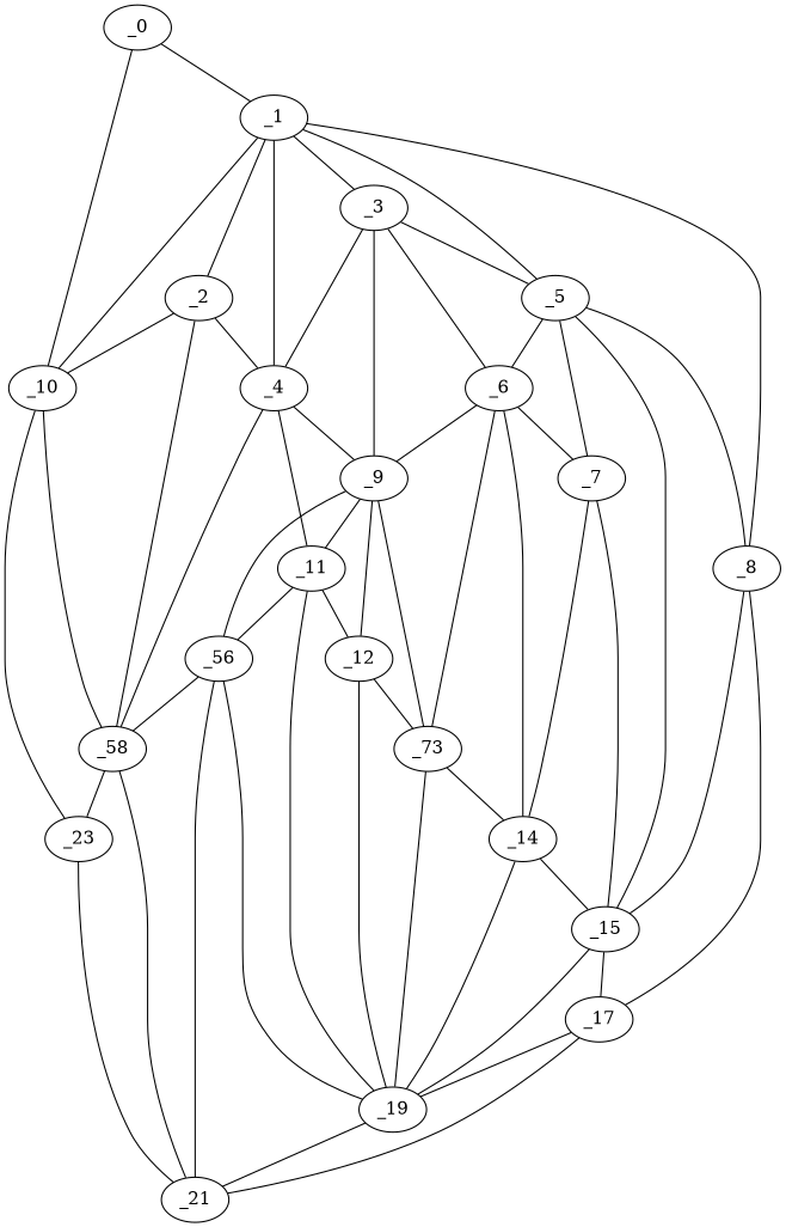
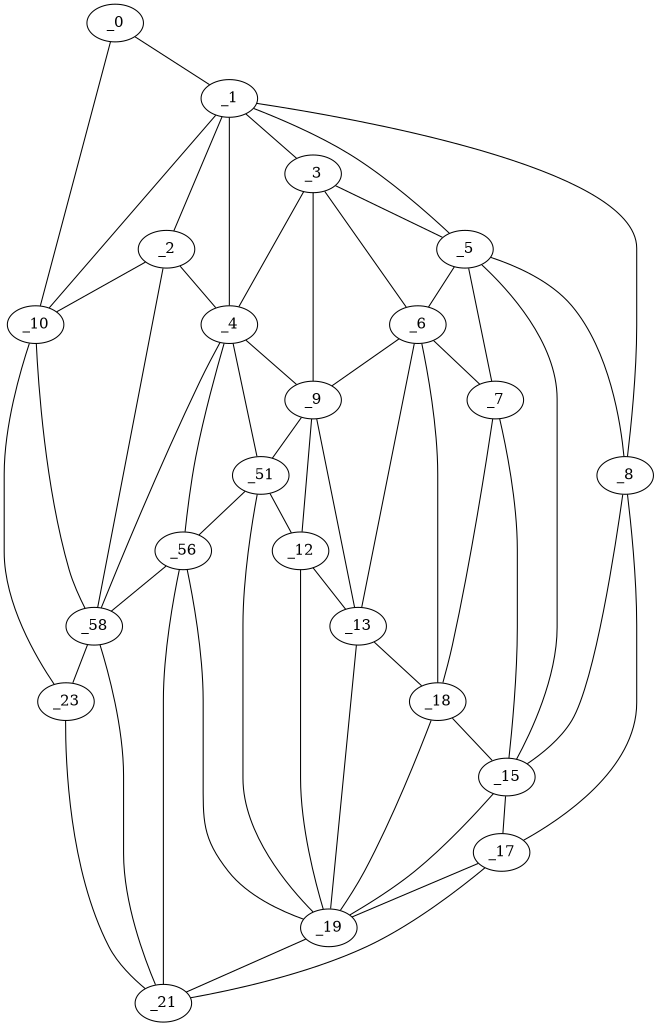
  graph {
    node [x=95 y=39]
    edge [valence=2]
    _0 [x=29 y=9]
    _1 [x=32 y=20]
    _10 [x=72 y=3]
    _2 [x=55]
    _3 [x=58 y=82]
    _4 [x=61 y=58]
    _5 [x=63 y=106]
    _8 [x=66 y=124]
    n9 [label=_58 x=101]
    n10 [label=_23 x=103 y=34]
    _6 [x=64 y=91]
    _9 [x=68 y=71]
-   _11 [y=65]
+   _11 [y=65 label=_51]
    n14 [label=_56 x=98 y=54]
    _7 [x=66 y=99]
    _15 [x=97 y=101]
    _17 [x=99 y=120]
    _21 [x=103 y=46]
-   _13 [y=80 label=_73]
-   _14 [y=95]
+   _13 [y=80]
+   _14 [y=95 label=_18]
    _12 [y=70]
    _19 [x=101 y=77]
    _0 -- _1 [valence=1]
    _0 -- _10 [valence=1]
    _1 -- _10 [valence=1]
    _1 -- _2
    _1 -- _3 [valence=1]
    _1 -- _4
    _1 -- _5
    _1 -- _8 [valence=1]
    _10 -- n9 [valence=1]
    _10 -- n10 [valence=1]
    _2 -- _10
    _2 -- _4
    _2 -- n9
    _3 -- _4
    _3 -- _5
    _3 -- _6
    _3 -- _9
    _4 -- n9
    _4 -- _9 [valence=1]
    _4 -- _11
-   _9 -- n14
+   _4 -- n14
    _5 -- _8
    _5 -- _6
    _5 -- _7
    _5 -- _15
    _8 -- _15
    _8 -- _17 [valence=1]
    n9 -- n10 [valence=1]
    n9 -- _21
    n10 -- _21 [valence=1]
    _6 -- _9
    _6 -- _7 [valence=1]
    _6 -- _13
    _6 -- _14 [valence=1]
    _9 -- _11
    _9 -- _13 [valence=1]
    _9 -- _12
    _11 -- n14
    _11 -- _12
    _11 -- _19 [valence=1]
    n14 -- n9
    n14 -- _21 [valence=1]
    n14 -- _19
    _7 -- _15 [valence=1]
    _7 -- _14
    _15 -- _17 [valence=1]
    _15 -- _19
    _17 -- _21 [valence=1]
    _17 -- _19
    _13 -- _14
    _13 -- _19
    _14 -- _15
    _14 -- _19
    _12 -- _13
    _12 -- _19
    _19 -- _21 [valence=1]
  }
